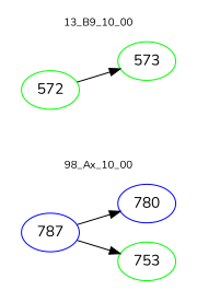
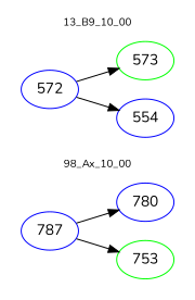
  digraph {
    fontname=Nunito
    rankdir=LR
    node [color=blue fontname=Nunito]
    edge [color=black fontname=Nunito]
    n1 [label=787]
    n2 [color=green label=753]
    n3 [label=780]
-   n4 [color=green label=572]
+   n4 [label=572]
+   n5 [label=554]
    n6 [color=green label=573]
    subgraph cluster_1 {
      color=white
      fontsize=10
      label="98_Ax_10_00"
      n1
      n2
      n3
    }
    subgraph cluster_2 {
      color=white
      fontsize=10
      label="13_B9_10_00"
      n4
+     n5
      n6
    }
    n1 -> n2
    n1 -> n3
+   n4 -> n5
    n4 -> n6
  }
